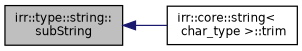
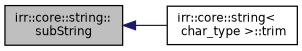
  digraph {
    rankdir=LR
    node [color=black fontname=Helvetica fontsize=10 shape=record style=filled]
-   n1 [fillcolor=grey75 fontcolor=black height=0.2 label="irr::type::string::\lsubString" width=0.4]
+   n1 [fillcolor=grey75 fontcolor=black height=0.2 label="irr::core::string::\lsubString" width=0.4]
    n2 [fillcolor=white height=0.2 label="irr::core::string\<\l char_type \>::trim" width=0.4]
    n1 -> n2 [color=midnightblue dir=back fontname=Helvetica fontsize=10 labelfontname=Helvetica labelfontsize=10 style=solid]
  }
